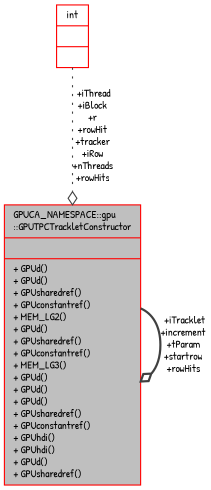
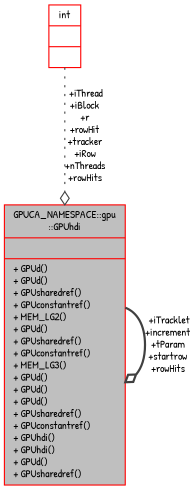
  digraph {
    fontname="Patrick Hand"
    node [color=red fontname="Patrick Hand" fontsize=10 shape=record]
    edge [arrowhead=odiamond color=grey25 fontname="Patrick Hand" fontsize=10 labelfontname=Helvetica labelfontsize=10]
-   n1 [fillcolor=grey75 fontcolor=black height=0.2 label="{GPUCA_NAMESPACE::gpu\l::GPUTPCTrackletConstructor\n||+ GPUd()\l+ GPUd()\l+ GPUsharedref()\l+ GPUconstantref()\l+ MEM_LG2()\l+ GPUd()\l+ GPUsharedref()\l+ GPUconstantref()\l+ MEM_LG3()\l+ GPUd()\l+ GPUd()\l+ GPUd()\l+ GPUsharedref()\l+ GPUconstantref()\l+ GPUhdi()\l+ GPUhdi()\l+ GPUd()\l+ GPUsharedref()\l}" style=filled width=0.4]
+   n1 [fillcolor=grey75 fontcolor=black height=0.2 label="{GPUCA_NAMESPACE::gpu\l::GPUhdi\n||+ GPUd()\l+ GPUd()\l+ GPUsharedref()\l+ GPUconstantref()\l+ MEM_LG2()\l+ GPUd()\l+ GPUsharedref()\l+ GPUconstantref()\l+ MEM_LG3()\l+ GPUd()\l+ GPUd()\l+ GPUd()\l+ GPUsharedref()\l+ GPUconstantref()\l+ GPUhdi()\l+ GPUhdi()\l+ GPUd()\l+ GPUsharedref()\l}" style=filled width=0.4]
    n2 [height=0.2 label="{int\n||}" width=0.4]
    n1 -> n1 [label=" +iTracklet\n+increment\n+tParam\n+startrow\n+rowHits" style=bold]
    n2 -> n1 [label=" +iThread\n+iBlock\n+r\n+rowHit\n+tracker\n+iRow\n+nThreads\n+rowHits" style=dotted]
  }
